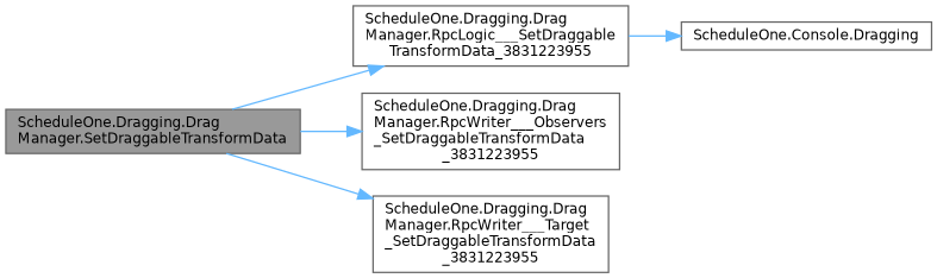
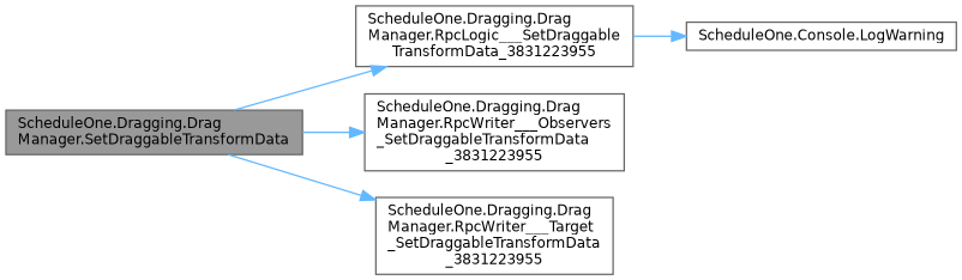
  digraph {
    rankdir=LR
    node [color=grey40 fillcolor=white fontname=Helvetica fontsize=10 shape=box style=filled]
    edge [color=steelblue1 fontname=Helvetica fontsize=10 labelfontname=Helvetica labelfontsize=10 style=solid]
    n1 [color=gray40 fillcolor=grey60 fontcolor=black height=0.2 label="ScheduleOne.Dragging.Drag\lManager.SetDraggableTransformData" width=0.4]
    n2 [height=0.2 label="ScheduleOne.Dragging.Drag\lManager.RpcLogic___SetDraggable\lTransformData_3831223955" width=0.4]
    n3 [height=0.2 label="ScheduleOne.Dragging.Drag\lManager.RpcWriter___Observers\l_SetDraggableTransformData\l_3831223955" width=0.4]
    n4 [height=0.2 label="ScheduleOne.Dragging.Drag\lManager.RpcWriter___Target\l_SetDraggableTransformData\l_3831223955" width=0.4]
-   n5 [height=0.2 label="ScheduleOne.Console.Dragging" width=0.4]
+   n5 [height=0.2 label="ScheduleOne.Console.LogWarning" width=0.4]
    n1 -> n2
    n1 -> n3
    n1 -> n4
    n2 -> n5
  }
